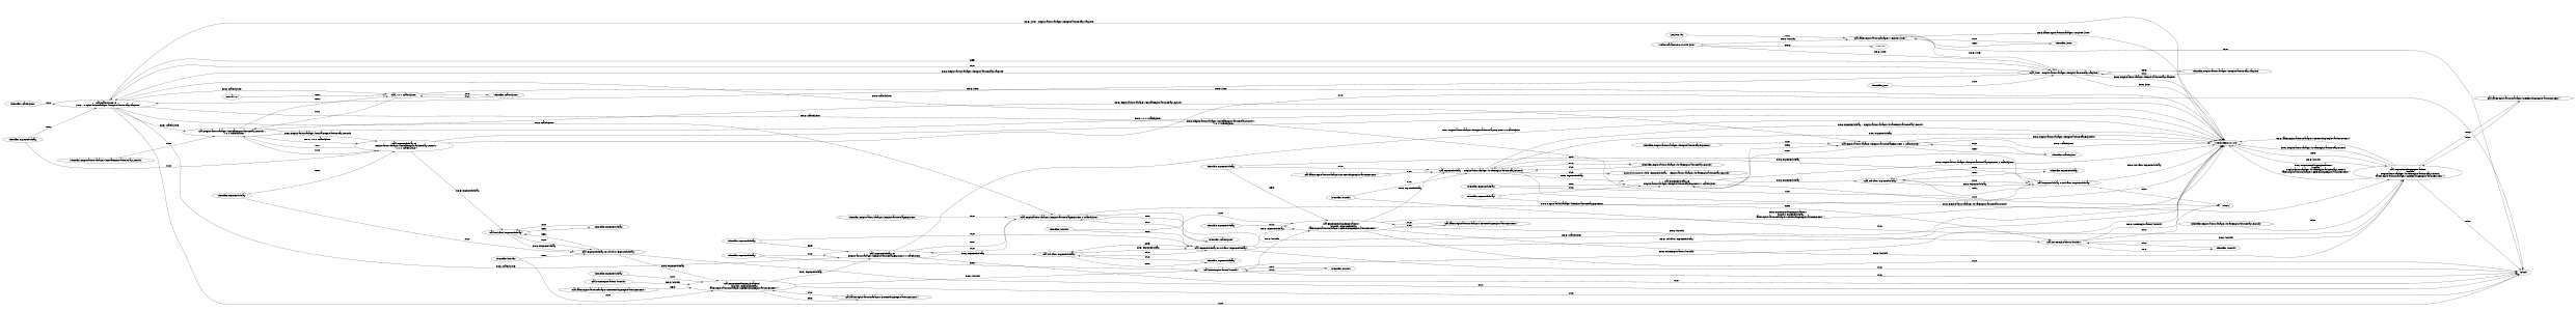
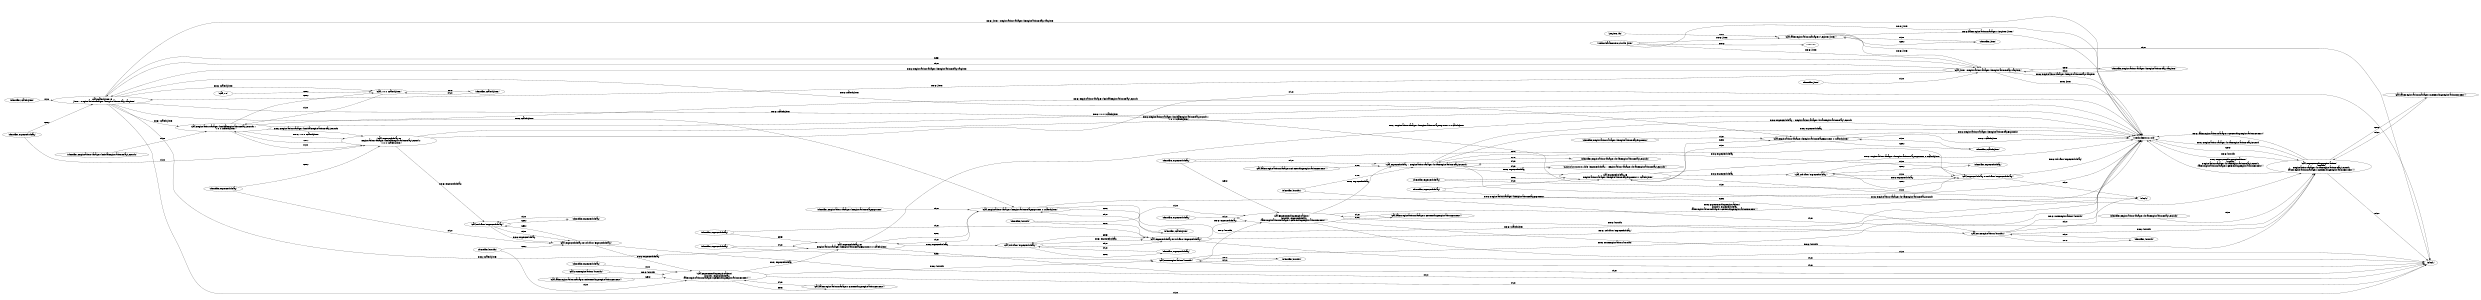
  digraph {
    rankdir=LR
    n1 [label="(Call,scaled_jitter =\n        jitter * RegistrationManager::kRegistrationDelayMaxJitter)"]
    n2 [label="(Call,jitter * RegistrationManager::kRegistrationDelayMaxJitter)"]
    n3 [label="(Call,RegistrationManager::kInitialRegistrationDelaySeconds *\n        (1.0 + scaled_jitter))"]
    n4 [label="(Call,expected_delay *=\n          RegistrationManager::kRegistrationDelayExponent + scaled_jitter)"]
    n5 [label="(Call,expected_delay *=\n        RegistrationManager::kRegistrationDelayExponent + scaled_jitter)"]
    n6 [label="(Call,1.0 + scaled_jitter)"]
    n7 [label="(Call,RegistrationManager::kRegistrationDelayExponent + scaled_jitter)"]
    n8 [label="(Call,RegistrationManager::kRegistrationDelayExponent + scaled_jitter)"]
    n9 [label="(MethodReturn,void)"]
    n10 [label="(Block,)"]
    n11 [label="(Identifier,RegistrationManager::kRegistrationDelayMaxJitter)"]
    n12 [label="(Call,expected_delay =\n        RegistrationManager::kInitialRegistrationDelaySeconds *\n        (1.0 + scaled_jitter))"]
    n13 [label="(Call,std::floor(expected_delay))"]
    n14 [label="(Block,)"]
    n15 [label="(Call,std::floor(expected_delay))"]
    n16 [label="(Identifier,scaled_jitter)"]
    n17 [label="(Identifier,scaled_jitter)"]
    n18 [label="(Identifier,scaled_jitter)"]
    n19 [label="(Call,ExpectPendingRegistrations(\n        lost_ids,\n        RegistrationManager::kMaxRegistrationDelaySeconds,\n        fake_registration_manager_.GetPendingRegistrationsForTest()))"]
    n20 [label="(Call,fake_registration_manager_.SetJitter(jitter))"]
    n21 [label="(Identifier,jitter)"]
    n22 [label="(MethodParameterIn,double jitter)"]
    1000100
    n24 [label="(Call,std::floor(expected_delay))"]
    n25 [label="(Call,expected_delay = std::floor(expected_delay))"]
    n26 [label="(Identifier,expected_delay)"]
    n27 [label="(Call,ExpectPendingRegistrations(\n        lost_ids, expected_delay,\n        fake_registration_manager_.GetPendingRegistrationsForTest()))"]
    n28 [label="(Call,LoseRegistrations(lost_ids))"]
    n29 [label="(Call,fake_registration_manager_.GetPendingRegistrationsForTest())"]
    n30 [label="(Call,ExpectPendingRegistrations(\n        lost_ids, expected_delay,\n        fake_registration_manager_.GetPendingRegistrationsForTest()))"]
    n31 [label="(Identifier,lost_ids)"]
    n32 [label="(Call,expected_delay < RegistrationManager::kMaxRegistrationDelaySeconds)"]
    n33 [label="(Call,LoseRegistrations(lost_ids))"]
    n34 [label="(Call,fake_registration_manager_.GetPendingRegistrationsForTest())"]
    n35 [label="(Identifier,RegistrationManager::kMaxRegistrationDelaySeconds)"]
    n36 [label="(ControlStructure,while (expected_delay < RegistrationManager::kMaxRegistrationDelaySeconds))"]
    n37 [label="(Call,fake_registration_manager_.GetPendingRegistrationsForTest())"]
    n38 [label="(Identifier,lost_ids)"]
    n39 [label="(Call,expected_delay = std::floor(expected_delay))"]
    n40 [label="(Identifier,expected_delay)"]
    n41 [label="(Call,expected_delay = std::floor(expected_delay))"]
    n42 [label="(Identifier,expected_delay)"]
    n43 [label="(Identifier,expected_delay)"]
    n44 [label="(Call,fake_registration_manager_.FirePendingRegistrationsForTest())"]
    n45 [label="(Identifier,RegistrationManager::kRegistrationDelayExponent)"]
    n46 [label="(Identifier,expected_delay)"]
    n47 [label="(SetJitter,ids)"]
    n48 [label="(Identifier,lost_ids)"]
    n49 [label="(Identifier,expected_delay)"]
    n50 [label="(Identifier,expected_delay)"]
    n51 [label="(Identifier,expected_delay)"]
    n52 [label="(Identifier,lost_ids)"]
    n53 [label="(Identifier,scaled_jitter)"]
    n54 [label="(Call,LoseRegistrations(lost_ids))"]
    n55 [label="(Identifier,expected_delay)"]
    n56 [label="(Identifier,RegistrationManager::kMaxRegistrationDelaySeconds)"]
    n57 [label="(Identifier,expected_delay)"]
    n58 [label="(Identifier,RegistrationManager::kInitialRegistrationDelaySeconds)"]
    n59 [label="(Identifier,expected_delay)"]
-   n60 [label="(Literal,1.0)"]
+   n60 [label="(Call,1.0)"]
    n61 [label="(Identifier,lost_ids)"]
    n62 [label="(Call,fake_registration_manager_.FirePendingRegistrationsForTest())"]
    n63 [label="(Identifier,expected_delay)"]
    n64 [label="(Identifier,RegistrationManager::kRegistrationDelayExponent)"]
    n65 [label="(Identifier,jitter)"]
    n1 -> n2 [label="CFG: "]
    n1 -> n3 [label="DDG: scaled_jitter"]
    n1 -> n4 [label="DDG: scaled_jitter"]
    n1 -> n5 [label="DDG: scaled_jitter"]
    n1 -> n6 [label="DDG: scaled_jitter"]
    n1 -> n7 [label="DDG: scaled_jitter"]
    n1 -> n8 [label="DDG: scaled_jitter"]
    n1 -> n9 [label="DDG: jitter * RegistrationManager::kRegistrationDelayMaxJitter"]
    n1 -> n10 [label="AST: "]
    n2 -> n1 [label="AST: "]
    n2 -> n1 [label="DDG: jitter"]
    n2 -> n1 [label="DDG: RegistrationManager::kRegistrationDelayMaxJitter"]
    n2 -> n9 [label="DDG: jitter"]
    n2 -> n9 [label="DDG: RegistrationManager::kRegistrationDelayMaxJitter"]
    n2 -> n11 [label="CFG: "]
    n3 -> n6 [label="CFG: "]
    n3 -> n9 [label="DDG: RegistrationManager::kInitialRegistrationDelaySeconds"]
    n3 -> n9 [label="DDG: 1.0 + scaled_jitter"]
    n3 -> n12 [label="AST: "]
    n3 -> n12 [label="DDG: RegistrationManager::kInitialRegistrationDelaySeconds"]
    n3 -> n12 [label="DDG: 1.0 + scaled_jitter"]
    n4 -> n8 [label="CFG: "]
    n4 -> n9 [label="DDG: RegistrationManager::kRegistrationDelayExponent + scaled_jitter"]
    n4 -> n13 [label="DDG: expected_delay"]
    n4 -> n14 [label="AST: "]
    n5 -> n7 [label="CFG: "]
    n5 -> n9 [label="DDG: RegistrationManager::kRegistrationDelayExponent + scaled_jitter"]
    n5 -> n10 [label="AST: "]
    n5 -> n15 [label="DDG: expected_delay"]
    n6 -> n3 [label="AST: "]
    n6 -> n16 [label="CFG: "]
    n7 -> n5 [label="AST: "]
    n7 -> n9 [label="DDG: RegistrationManager::kRegistrationDelayExponent"]
    n7 -> n9 [label="DDG: scaled_jitter"]
    n7 -> n17 [label="CFG: "]
    n8 -> n4 [label="AST: "]
    n8 -> n9 [label="DDG: scaled_jitter"]
    n8 -> n9 [label="DDG: RegistrationManager::kRegistrationDelayExponent"]
    n8 -> n18 [label="CFG: "]
    n9 -> n19 [label="CFG: "]
    n11 -> n2 [label="AST: "]
    n12 -> n3 [label="CFG: "]
    n12 -> n9 [label="DDG: RegistrationManager::kInitialRegistrationDelaySeconds *\n        (1.0 + scaled_jitter)"]
    n12 -> n10 [label="AST: "]
    n12 -> n24 [label="DDG: expected_delay"]
    n13 -> n39 [label="AST: "]
    n13 -> n39 [label="DDG: expected_delay"]
    n13 -> n40 [label="CFG: "]
    n15 -> n41 [label="AST: "]
    n15 -> n41 [label="DDG: expected_delay"]
    n15 -> n42 [label="CFG: "]
    n16 -> n6 [label="AST: "]
    n17 -> n7 [label="AST: "]
    n18 -> n8 [label="AST: "]
    n19 -> n9 [label="DDG: lost_ids"]
    n19 -> n9 [label="DDG: ExpectPendingRegistrations(\n        lost_ids,\n        RegistrationManager::kMaxRegistrationDelaySeconds,\n        fake_registration_manager_.GetPendingRegistrationsForTest())"]
    n19 -> n9 [label="DDG: fake_registration_manager_.GetPendingRegistrationsForTest()"]
    n19 -> n9 [label="DDG: RegistrationManager::kMaxRegistrationDelaySeconds"]
    n19 -> n10 [label="AST: "]
    n19 -> n37 [label="CFG: "]
    n20 -> n2 [label="DDG: jitter"]
    n20 -> n9 [label="DDG: fake_registration_manager_.SetJitter(jitter)"]
    n20 -> n10 [label="AST: "]
    n20 -> n21 [label="CFG: "]
    n21 -> n20 [label="AST: "]
    n22 -> n2 [label="DDG: jitter"]
-   n6 -> n9 [label="DDG: jitter"]
-   n22 -> n20 [label="DDG: lost_ids"]
+   n22 -> n9 [label="DDG: jitter"]
+   n22 -> n20 [label="DDG: jitter"]
    n22 -> 1000100 [label="DDG: "]
    n24 -> n25 [label="AST: "]
    n24 -> n25 [label="DDG: expected_delay"]
    n24 -> n26 [label="CFG: "]
    n25 -> n10 [label="AST: "]
    n25 -> n24 [label="CFG: "]
    n25 -> n27 [label="DDG: expected_delay"]
    n26 -> n24 [label="AST: "]
    n27 -> n5 [label="DDG: expected_delay"]
    n27 -> n10 [label="AST: "]
    n27 -> n28 [label="DDG: lost_ids"]
    n27 -> n29 [label="CFG: "]
    n28 -> n9 [label="DDG: LoseRegistrations(lost_ids)"]
    n28 -> n10 [label="AST: "]
    n28 -> n30 [label="DDG: lost_ids"]
    n28 -> n31 [label="CFG: "]
    n29 -> n27 [label="AST: "]
    n30 -> n9 [label="DDG: ExpectPendingRegistrations(\n        lost_ids, expected_delay,\n        fake_registration_manager_.GetPendingRegistrationsForTest())"]
    n30 -> n10 [label="AST: "]
    n30 -> n19 [label="DDG: lost_ids"]
    n30 -> n32 [label="DDG: expected_delay"]
    n30 -> n33 [label="DDG: lost_ids"]
    n30 -> n34 [label="CFG: "]
    n31 -> n28 [label="AST: "]
    n32 -> n4 [label="DDG: expected_delay"]
    n32 -> n9 [label="DDG: expected_delay"]
    n32 -> n9 [label="DDG: expected_delay < RegistrationManager::kMaxRegistrationDelaySeconds"]
    n32 -> n19 [label="DDG: RegistrationManager::kMaxRegistrationDelaySeconds"]
    n32 -> n35 [label="CFG: "]
    n32 -> n36 [label="AST: "]
    n33 -> n9 [label="DDG: LoseRegistrations(lost_ids)"]
    n33 -> n14 [label="AST: "]
    n33 -> n19 [label="DDG: lost_ids"]
    n33 -> n38 [label="CFG: "]
    n34 -> n30 [label="AST: "]
    n35 -> n32 [label="AST: "]
    n37 -> n19 [label="AST: "]
    n38 -> n33 [label="AST: "]
    n39 -> n9 [label="DDG: std::floor(expected_delay)"]
    n39 -> n13 [label="CFG: "]
    n39 -> n14 [label="AST: "]
    n39 -> n32 [label="DDG: expected_delay"]
    n40 -> n13 [label="AST: "]
    n41 -> n9 [label="DDG: std::floor(expected_delay)"]
    n41 -> n10 [label="AST: "]
    n41 -> n15 [label="CFG: "]
    n41 -> n30 [label="DDG: expected_delay"]
    n42 -> n15 [label="AST: "]
    n43 -> n1 [label="CFG: "]
    n43 -> n12 [label="AST: "]
    n44 -> n27 [label="CFG: "]
    n45 -> n7 [label="AST: "]
    n46 -> n12 [label="CFG: "]
    n46 -> n25 [label="AST: "]
    n47 -> n20 [label="CFG: "]
    n48 -> n30 [label="AST: "]
    n48 -> n41 [label="CFG: "]
    n49 -> n30 [label="AST: "]
    n50 -> n30 [label="CFG: "]
    n50 -> n32 [label="AST: "]
    n50 -> n39 [label="CFG: "]
    n51 -> n27 [label="AST: "]
    n52 -> n19 [label="AST: "]
    n52 -> n32 [label="CFG: "]
    n53 -> n1 [label="AST: "]
    n54 -> n27 [label="DDG: lost_ids"]
    n55 -> n4 [label="AST: "]
    n55 -> n33 [label="CFG: "]
    n56 -> n19 [label="AST: "]
    n57 -> n5 [label="AST: "]
    n57 -> n28 [label="CFG: "]
    n58 -> n3 [label="AST: "]
    n59 -> n5 [label="CFG: "]
    n59 -> n41 [label="AST: "]
    n60 -> n6 [label="CFG: "]
    n61 -> n25 [label="CFG: "]
    n61 -> n27 [label="AST: "]
    n62 -> n32 [label="CFG: "]
    n63 -> n4 [label="CFG: "]
    n63 -> n39 [label="AST: "]
    n64 -> n8 [label="AST: "]
    n65 -> n2 [label="AST: "]
  }
